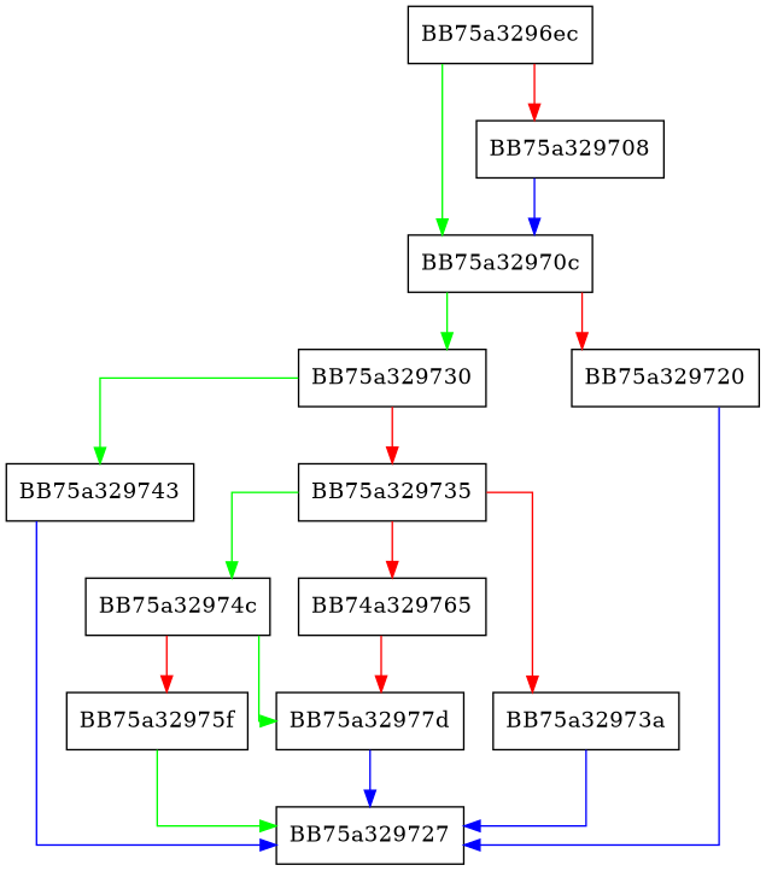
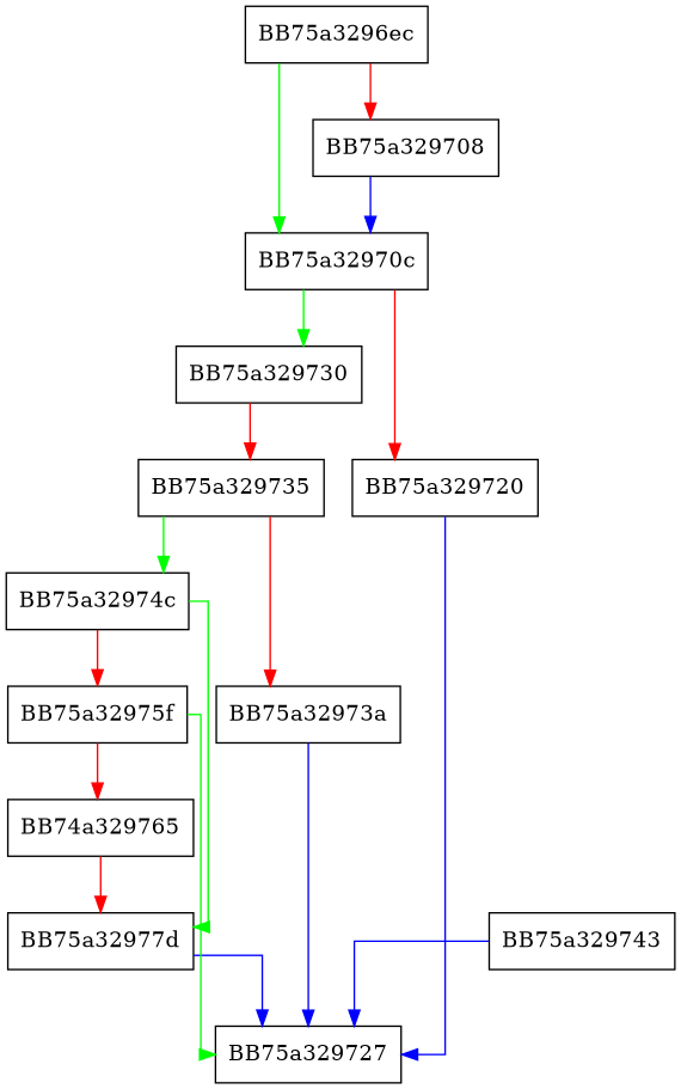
  digraph {
    splines=ortho
    node [shape=box]
    edge [color=red]
    BB75a3296ec
    BB75a32970c
    BB75a329708
    BB75a329730
    BB75a329720
    BB75a329743
    BB75a329735
    BB75a329727
    BB75a32974c
    BB75a32973a
    BB75a32977d
    BB75a32975f
    n13 [label=BB74a329765]
    BB75a3296ec -> BB75a32970c [color=green]
    BB75a3296ec -> BB75a329708
    BB75a32970c -> BB75a329730 [color=green]
    BB75a32970c -> BB75a329720
    BB75a329708 -> BB75a32970c [color=blue]
-   BB75a329730 -> BB75a329743 [color=green]
    BB75a329730 -> BB75a329735
    BB75a329720 -> BB75a329727 [color=blue]
    BB75a329743 -> BB75a329727 [color=blue]
    BB75a329735 -> BB75a32974c [color=green]
    BB75a329735 -> BB75a32973a
    BB75a32974c -> BB75a32977d [color=green]
    BB75a32974c -> BB75a32975f
    BB75a32973a -> BB75a329727 [color=blue]
    BB75a32977d -> BB75a329727 [color=blue]
    BB75a32975f -> BB75a329727 [color=green]
-   BB75a329735 -> n13
+   BB75a32975f -> n13
    n13 -> BB75a32977d
  }
